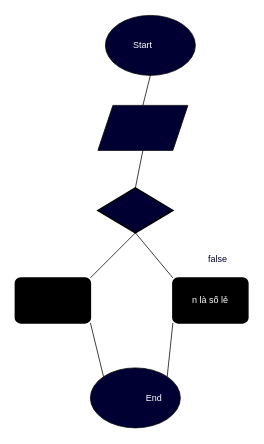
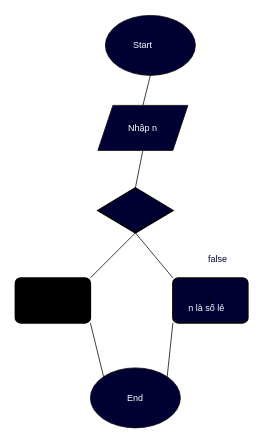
  <mxCell id="0" />
  <mxCell id="1" parent="0" />
  <mxCell id="2" value="" style="ellipse;whiteSpace=wrap;html=1;fillColor=#000033;" vertex="1" parent="1"><mxGeometry x="140" width="120" height="80" as="geometry" y="20" /></mxCell>
  <mxCell id="3" value="" style="ellipse;whiteSpace=wrap;html=1;fillColor=#000033;" vertex="1" parent="1"><mxGeometry x="120" y="490" width="120" height="80" as="geometry" /></mxCell>
  <mxCell id="4" value="Start" style="text;strokeColor=none;align=center;fillColor=none;html=1;verticalAlign=middle;whiteSpace=wrap;rounded=0;fontColor=#FFFFFF;" vertex="1" parent="1"><mxGeometry x="160" y="45" width="60" height="30" as="geometry" /></mxCell>
- <mxCell id="5" value="End" style="text;strokeColor=none;align=center;fillColor=none;html=1;verticalAlign=middle;whiteSpace=wrap;rounded=0;fontColor=#FFFFFF;" vertex="1" parent="1"><mxGeometry x="175" y="515" width="60" height="30" as="geometry" /></mxCell>
+ <mxCell id="5" value="End" style="text;strokeColor=none;align=center;fillColor=none;html=1;verticalAlign=middle;whiteSpace=wrap;rounded=0;fontColor=#FFFFFF;" vertex="1" parent="1"><mxGeometry x="150" y="515" width="60" height="30" as="geometry" /></mxCell>
  <mxCell id="6" value="" style="shape=parallelogram;perimeter=parallelogramPerimeter;whiteSpace=wrap;html=1;fixedSize=1;fontColor=#FFFFFF;fillColor=#000033;" vertex="1" parent="1"><mxGeometry x="130" y="140" width="120" height="60" as="geometry" /></mxCell>
+ <mxCell id="7" value="Nhập n" style="text;strokeColor=none;align=center;fillColor=none;html=1;verticalAlign=middle;whiteSpace=wrap;rounded=0;fontColor=#FFFFFF;" vertex="1" parent="1"><mxGeometry x="160" y="155" width="60" height="30" as="geometry" /></mxCell>
  <mxCell id="8" value="" style="strokeWidth=2;html=1;shape=mxgraph.flowchart.decision;whiteSpace=wrap;fillColor=#000033;" vertex="1" parent="1"><mxGeometry x="130" y="250" width="100" height="60" as="geometry" /></mxCell>
  <mxCell id="9" value="" style="rounded=1;whiteSpace=wrap;html=1;absoluteArcSize=1;arcSize=14;strokeWidth=2;fillColor=#000000;" vertex="1" parent="1"><mxGeometry x="20" y="370" width="100" height="60" as="geometry" /></mxCell>
- <mxCell id="10" value="a" style="rounded=1;whiteSpace=wrap;html=1;absoluteArcSize=1;arcSize=14;strokeWidth=2;fillColor=#000000;" vertex="1" parent="1"><mxGeometry x="230" y="370" width="100" height="60" as="geometry" /></mxCell>
- <mxCell id="11" value="n là số lẻ" style="text;strokeColor=none;align=center;fillColor=none;html=1;verticalAlign=middle;whiteSpace=wrap;rounded=0;fontColor=#FFFFFF;" vertex="1" parent="1"><mxGeometry x="245" y="385" width="70" height="30" as="geometry" /></mxCell>
+ <mxCell id="10" value="a" style="rounded=1;whiteSpace=wrap;html=1;absoluteArcSize=1;arcSize=14;strokeWidth=2;fillColor=#000033;" vertex="1" parent="1"><mxGeometry x="230" y="370" width="100" height="60" as="geometry" /></mxCell>
+ <mxCell id="11" value="n là số lẻ" style="text;strokeColor=none;align=center;fillColor=none;html=1;verticalAlign=middle;whiteSpace=wrap;rounded=0;fontColor=#FFFFFF;" vertex="1" parent="1"><mxGeometry x="240" y="395" width="70" height="30" as="geometry" /></mxCell>
  <mxCell id="12" value="" style="endArrow=none;html=1;rounded=0;entryX=0.5;entryY=1;entryDx=0;entryDy=0;exitX=0.5;exitY=0;exitDx=0;exitDy=0;" edge="1" parent="1" source="6" target="2"><mxGeometry width="50" height="50" relative="1" as="geometry"><mxPoint x="370" y="360" as="sourcePoint" /><mxPoint x="420" y="310" as="targetPoint" /></mxGeometry></mxCell>
  <mxCell id="13" value="" style="endArrow=none;html=1;rounded=0;entryX=0.5;entryY=0;entryDx=0;entryDy=0;entryPerimeter=0;" edge="1" parent="1" target="8"><mxGeometry width="50" height="50" relative="1" as="geometry"><mxPoint x="190" y="200" as="sourcePoint" /><mxPoint x="210" y="110" as="targetPoint" /></mxGeometry></mxCell>
  <mxCell id="14" value="" style="endArrow=none;html=1;rounded=0;entryX=0.5;entryY=1;entryDx=0;entryDy=0;exitX=1;exitY=0;exitDx=0;exitDy=0;entryPerimeter=0;" edge="1" parent="1" source="9" target="8"><mxGeometry width="50" height="50" relative="1" as="geometry"><mxPoint x="210" y="160" as="sourcePoint" /><mxPoint x="220" y="120" as="targetPoint" /></mxGeometry></mxCell>
  <mxCell id="15" value="" style="endArrow=none;html=1;rounded=0;entryX=0;entryY=0;entryDx=0;entryDy=0;exitX=0.5;exitY=1;exitDx=0;exitDy=0;exitPerimeter=0;" edge="1" parent="1" source="8" target="10"><mxGeometry width="50" height="50" relative="1" as="geometry"><mxPoint x="220" y="170" as="sourcePoint" /><mxPoint x="230" y="130" as="targetPoint" /></mxGeometry></mxCell>
  <mxCell id="16" value="" style="endArrow=none;html=1;rounded=0;entryX=0;entryY=0;entryDx=0;entryDy=0;exitX=1;exitY=1;exitDx=0;exitDy=0;" edge="1" parent="1" source="9" target="3"><mxGeometry width="50" height="50" relative="1" as="geometry"><mxPoint x="190" y="320" as="sourcePoint" /><mxPoint x="240" y="380" as="targetPoint" /></mxGeometry></mxCell>
  <mxCell id="17" value="" style="endArrow=none;html=1;rounded=0;entryX=0;entryY=1;entryDx=0;entryDy=0;exitX=1;exitY=0;exitDx=0;exitDy=0;" edge="1" parent="1" source="3" target="10"><mxGeometry width="50" height="50" relative="1" as="geometry"><mxPoint x="200" y="330" as="sourcePoint" /><mxPoint x="250" y="390" as="targetPoint" /></mxGeometry></mxCell>
  <mxCell id="18" value="false" style="text;strokeColor=none;align=center;fillColor=none;html=1;verticalAlign=middle;whiteSpace=wrap;rounded=0;fontColor=#000033;" vertex="1" parent="1"><mxGeometry x="260" y="330" width="60" height="30" as="geometry" /></mxCell>
